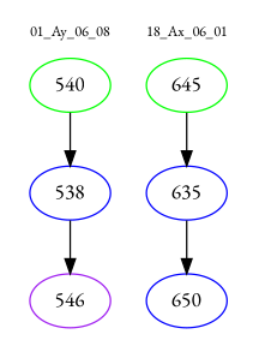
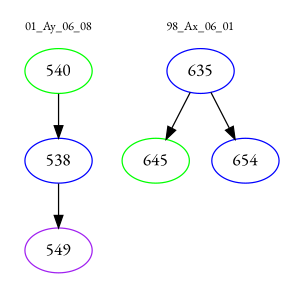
  digraph {
    fontname="EB Garamond"
    node [color=blue fontname="EB Garamond"]
    edge [color=black fontname="EB Garamond"]
    n1 [color=green label=540]
    n2 [label=538]
-   n3 [color=purple label=546]
+   n3 [color=purple label=549]
    n4 [color=green label=645]
    n5 [label=635]
-   n6 [label=650]
+   n6 [label=654]
    subgraph cluster_1 {
      color=white
      fontsize=10
      label="01_Ay_06_08"
      n1
      n2
      n3
    }
    subgraph cluster_2 {
      color=white
      fontsize=10
-     label="18_Ax_06_01"
+     label="98_Ax_06_01"
      n4
      n5
      n6
    }
    n1 -> n2
    n2 -> n3
-   n4 -> n5
+   n5 -> n4
    n5 -> n6
  }
